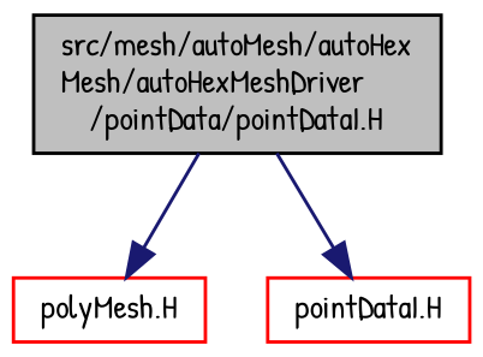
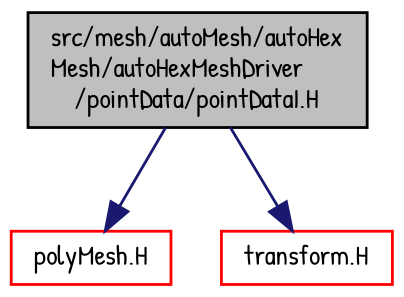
  digraph {
    fontname="Patrick Hand"
    node [color=red fontname="Patrick Hand" fontsize=10 shape=record]
    edge [color=midnightblue fontname="Patrick Hand" fontsize=10 labelfontname=FreeSans labelfontsize=10 style=solid]
    n1 [color=black fillcolor=grey75 fontcolor=black height=0.2 label="src/mesh/autoMesh/autoHex\lMesh/autoHexMeshDriver\l/pointData/pointDataI.H" style=filled width=0.4]
    n2 [height=0.2 label="polyMesh.H" width=0.4]
-   n3 [height=0.2 label="pointDataI.H" width=0.4]
+   n3 [height=0.2 label="transform.H" width=0.4]
    n1 -> n2
    n1 -> n3
  }
